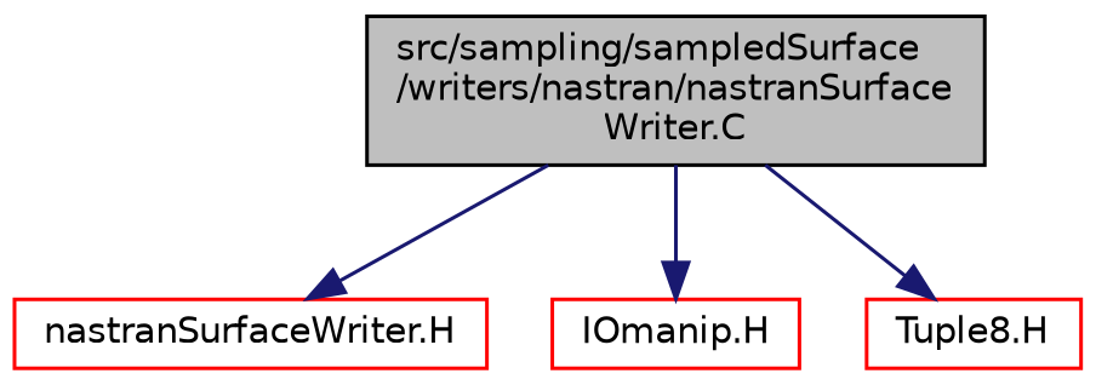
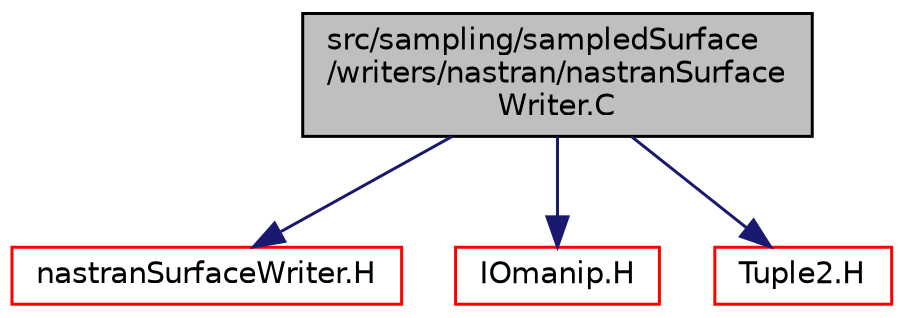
  digraph {
    node [color=red fontname=Helvetica fontsize=10 shape=record]
    edge [color=midnightblue fontname=Helvetica fontsize=10 labelfontname=Helvetica labelfontsize=10 style=solid]
    n1 [color=black fillcolor=grey75 fontcolor=black height=0.2 label="src/sampling/sampledSurface\l/writers/nastran/nastranSurface\lWriter.C" style=filled width=0.4]
    n2 [height=0.2 label="nastranSurfaceWriter.H" width=0.4]
    n3 [height=0.2 label="IOmanip.H" width=0.4]
-   n4 [height=0.2 label="Tuple8.H" width=0.4]
+   n4 [height=0.2 label="Tuple2.H" width=0.4]
    n1 -> n2
    n1 -> n3
    n1 -> n4
  }
